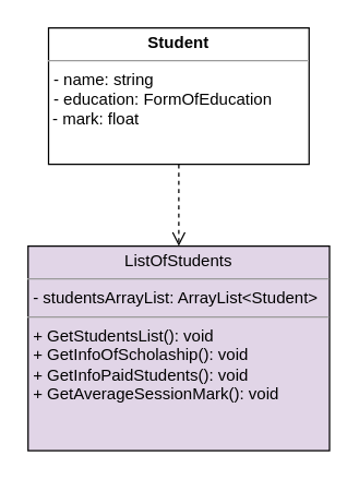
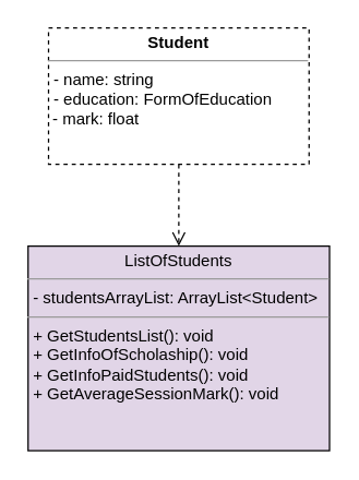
  <mxCell id="0" />
  <mxCell id="1" parent="0" />
- <mxCell id="2" value="&lt;p style=&quot;margin:0px;margin-top:4px;text-align:center;&quot;&gt;&lt;b&gt;Student&lt;/b&gt;&lt;/p&gt;&lt;hr size=&quot;1&quot;&gt;&lt;p style=&quot;margin:0px;margin-left:4px;&quot;&gt;- name: string&lt;/p&gt;&lt;p style=&quot;margin:0px;margin-left:4px;&quot;&gt;- education: FormOfEducation&lt;br&gt;&lt;/p&gt;&amp;nbsp;- mark: float&lt;br&gt;&lt;p style=&quot;margin:0px;margin-left:4px;&quot;&gt;&amp;nbsp;&lt;/p&gt;&lt;p style=&quot;margin:0px;margin-left:4px;&quot;&gt;&lt;br&gt;&lt;/p&gt;" style="verticalAlign=top;align=left;overflow=fill;fontSize=12;fontFamily=Helvetica;html=1;whiteSpace=wrap;" vertex="1" parent="1"><mxGeometry x="35" y="20" width="191" height="100" as="geometry" /></mxCell>
+ <mxCell id="2" value="&lt;p style=&quot;margin:0px;margin-top:4px;text-align:center;&quot;&gt;&lt;b&gt;Student&lt;/b&gt;&lt;/p&gt;&lt;hr size=&quot;1&quot;&gt;&lt;p style=&quot;margin:0px;margin-left:4px;&quot;&gt;- name: string&lt;/p&gt;&lt;p style=&quot;margin:0px;margin-left:4px;&quot;&gt;- education: FormOfEducation&lt;br&gt;&lt;/p&gt;&amp;nbsp;- mark: float&lt;br&gt;&lt;p style=&quot;margin:0px;margin-left:4px;&quot;&gt;&amp;nbsp;&lt;/p&gt;&lt;p style=&quot;margin:0px;margin-left:4px;&quot;&gt;&lt;br&gt;&lt;/p&gt;" style="verticalAlign=top;align=left;overflow=fill;fontSize=12;fontFamily=Helvetica;html=1;whiteSpace=wrap;dashed=1;" vertex="1" parent="1"><mxGeometry x="35" y="20" width="191" height="100" as="geometry" /></mxCell>
  <mxCell id="3" value="&lt;p style=&quot;margin:0px;margin-top:4px;text-align:center;&quot;&gt;ListOfStudents&lt;/p&gt;&lt;hr size=&quot;1&quot;&gt;&lt;p style=&quot;margin:0px;margin-left:4px;&quot;&gt;- studentsArrayList: ArrayList&amp;lt;Student&amp;gt;&lt;/p&gt;&lt;hr size=&quot;1&quot;&gt;&lt;p style=&quot;margin:0px;margin-left:4px;&quot;&gt;+ GetStudentsList(): void&lt;/p&gt;&lt;p style=&quot;margin:0px;margin-left:4px;&quot;&gt;+ GetInfoOfScholaship(): void&lt;/p&gt;&lt;p style=&quot;margin:0px;margin-left:4px;&quot;&gt;+ GetInfoPaidStudents(): void&lt;/p&gt;&lt;p style=&quot;margin:0px;margin-left:4px;&quot;&gt;+ GetAverageSessionMark(): void&lt;/p&gt;" style="verticalAlign=top;align=left;overflow=fill;fontSize=12;fontFamily=Helvetica;html=1;whiteSpace=wrap;fillColor=#e1d5e7;" vertex="1" parent="1"><mxGeometry x="20" y="180" width="221" height="150" as="geometry" /></mxCell>
  <mxCell id="4" value="" style="html=1;verticalAlign=bottom;endArrow=open;dashed=1;endSize=8;curved=0;rounded=0;entryX=0.5;entryY=0;entryDx=0;entryDy=0;exitX=0.5;exitY=1;exitDx=0;exitDy=0;" edge="1" parent="1" source="2" target="3"><mxGeometry relative="1" as="geometry"><mxPoint x="170.5" y="150" as="sourcePoint" /><mxPoint x="90.5" y="150" as="targetPoint" /><Array as="points"><mxPoint x="130.5" y="150" /></Array></mxGeometry></mxCell>
